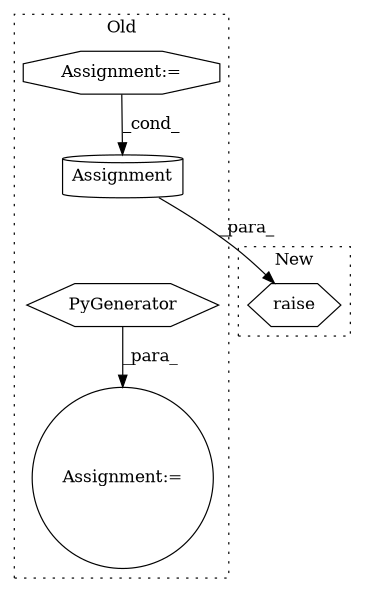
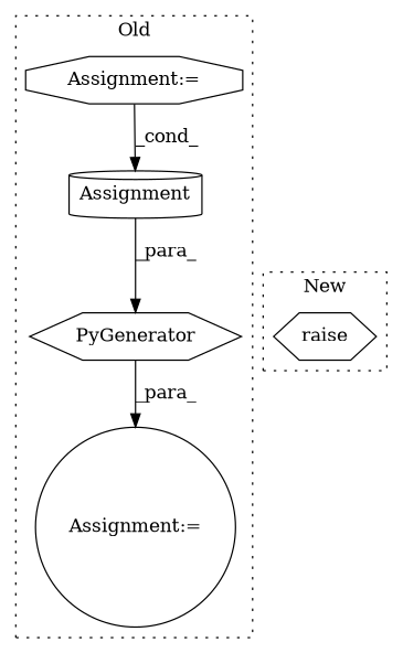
  digraph {
    node [a=7 l=61 s=2660 shape=hexagon]
    n1 [a=107 l=138 label=PyGenerator s=2589]
    n2 [label="Assignment:=" shape=octagon]
    n3 [a=113 label=Assignment shape=cylinder]
    n4 [l="87,2" label="Assignment:=" s="2461,2872" shape=circle]
    n5 [a=32 l=7 label=raise s=3181]
    subgraph cluster_1 {
      label=Old
      style=dotted
      n1
      n2
      n3
      n4
    }
    subgraph cluster_2 {
      label=New
      style=dotted
      n5
    }
    n1 -> n4 [label=_para_]
    n2 -> n3 [label=_cond_]
-   n3 -> n5 [label=_para_]
+   n3 -> n1 [label=_para_]
  }
